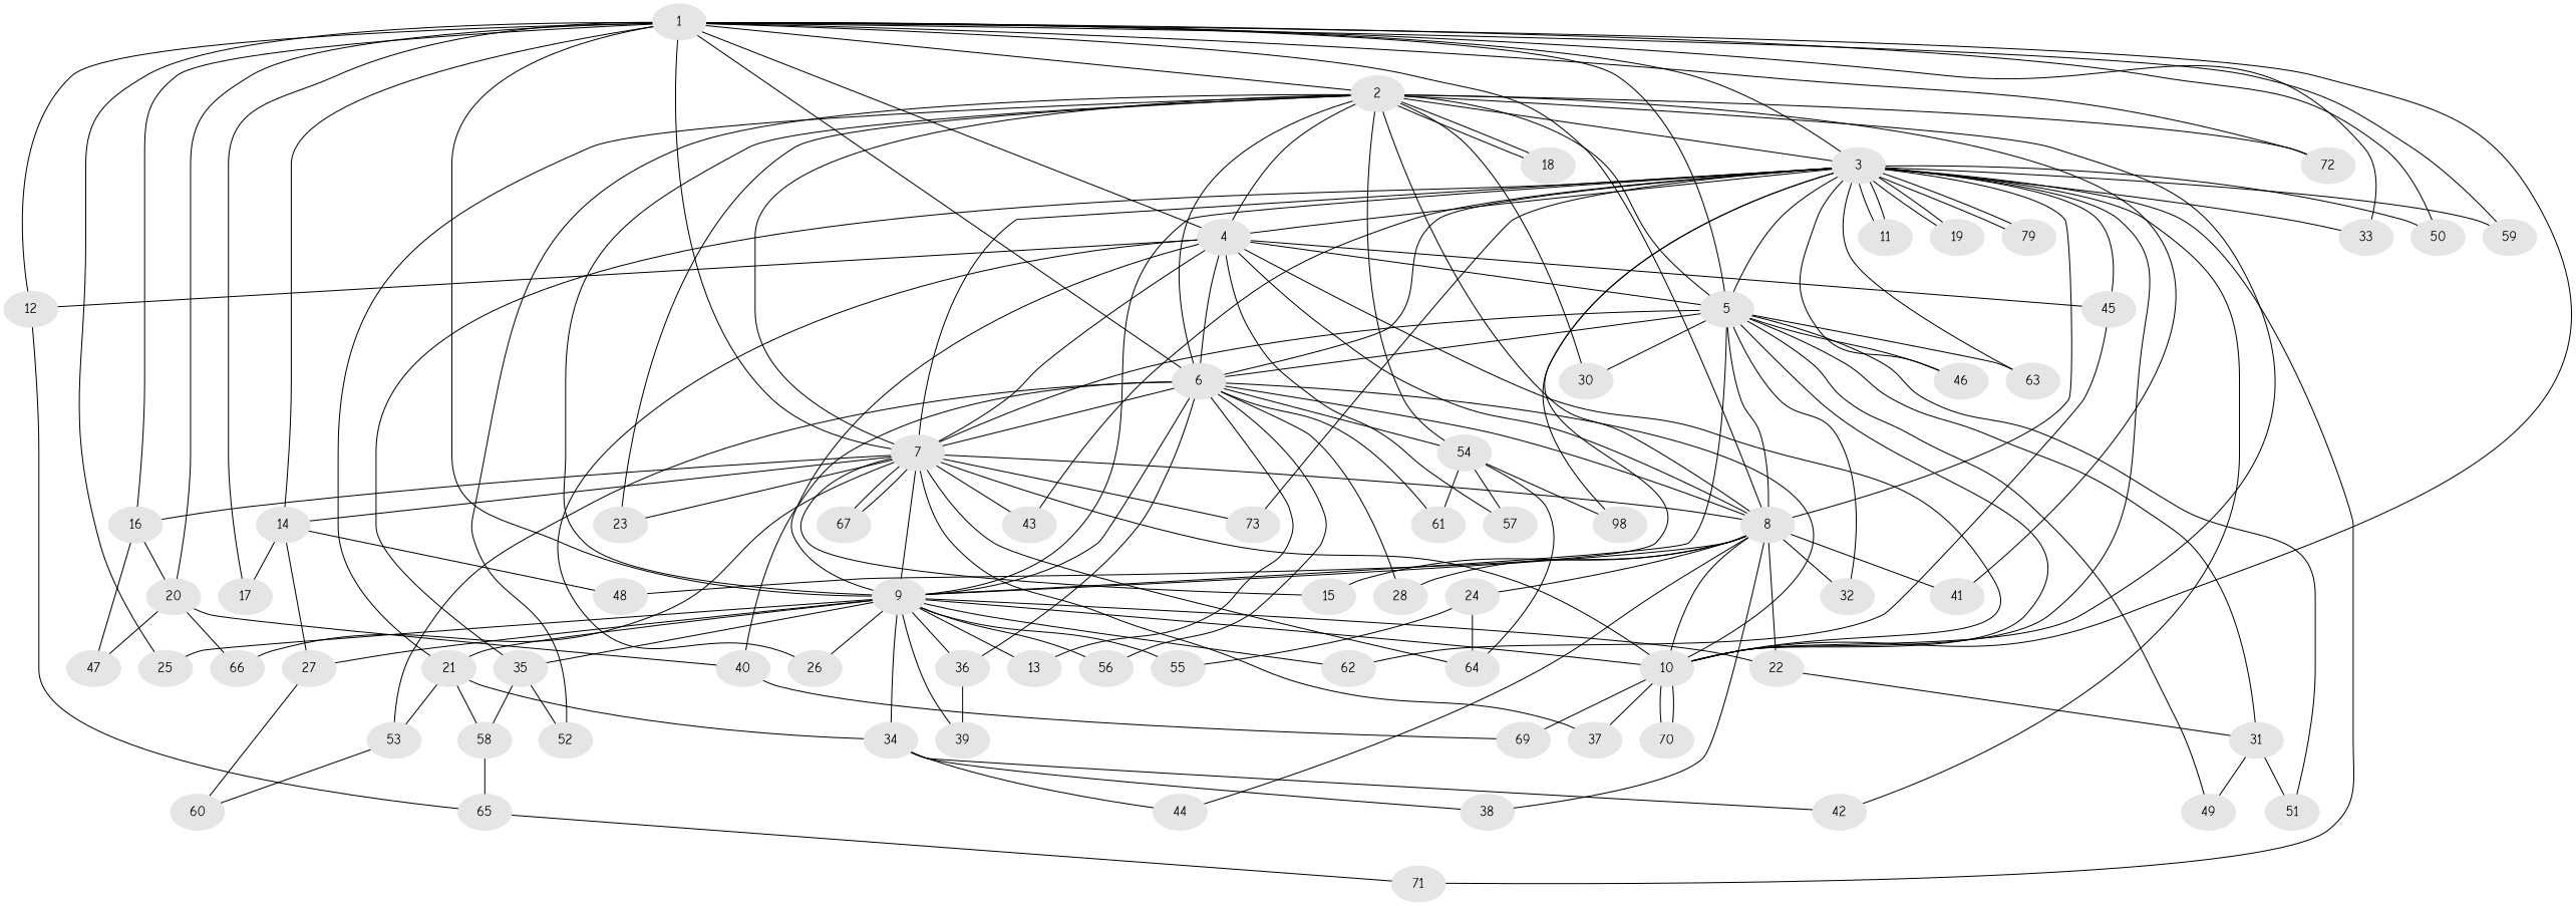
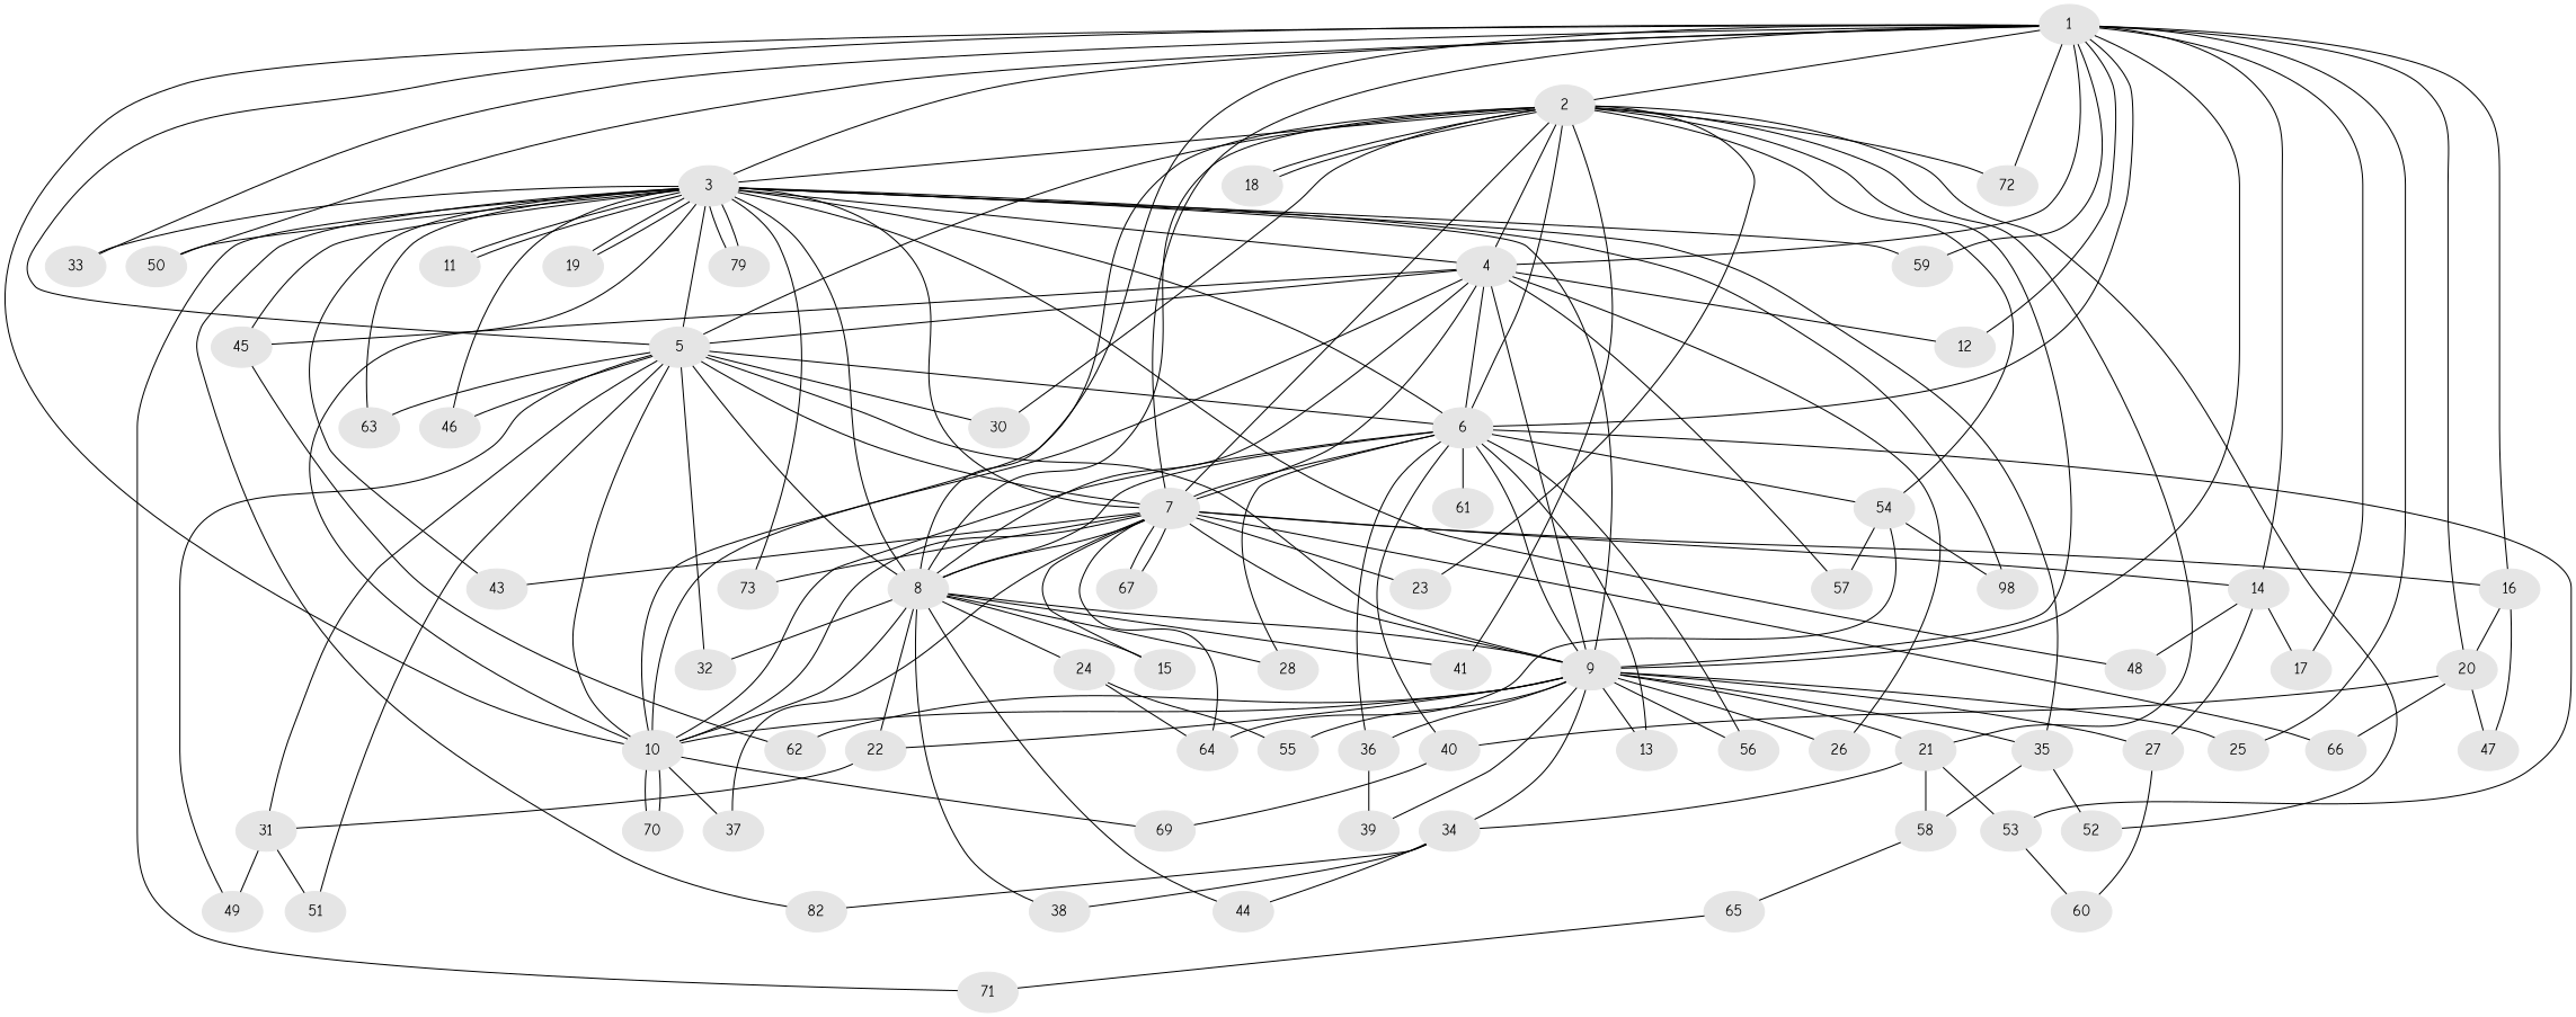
  graph {
    fontname="Comic Neue"
    node [color=gray90 fontname="Comic Neue" style=filled]
    edge [fontname="Comic Neue"]
    1
    2
    3
    4
    5
    6
    7
    8
    9
    10
    12
    14
    16
    17
    20
    25
    33
    50
    59
    72
    18
    21
    23
    30
    41
    52
    54
    11
    19
    n30 [label=79]
    35
-   42
+   42 [label=82]
    43
    45
    46
    48
    63
    n38 [label=98]
    71
    73
    26
    57
    31
    32
    49
    51
    13
    28
    36
    40
    53
    56
    61
    15
    37
    66
    67
    64
    24
    22
    38
    44
    27
    34
    39
    55
    62
    69
    70
    65
    47
    58
    60
    1 -- 2
    1 -- 3
    1 -- 4
    1 -- 5
    1 -- 6
    1 -- 7
    1 -- 8
    1 -- 9
    1 -- 10
    1 -- 12
    1 -- 14
    1 -- 16
    1 -- 17
    1 -- 20
    1 -- 25
    1 -- 33
    1 -- 50
    1 -- 59
    1 -- 72
    2 -- 3
    2 -- 4
    2 -- 5
    2 -- 6
    2 -- 7
    2 -- 8
    2 -- 9
    2 -- 10
    2 -- 72
    2 -- 18
    2 -- 18
    2 -- 21
    2 -- 23
    2 -- 30
    2 -- 41
    2 -- 52
    2 -- 54
    3 -- 4
    3 -- 5
    3 -- 6
    3 -- 7
    3 -- 8
    3 -- 9
    3 -- 10
    3 -- 33
    3 -- 50
    3 -- 59
    3 -- 11
    3 -- 11
    3 -- 19
    3 -- 19
    3 -- n30
    3 -- n30
    3 -- 35
    3 -- 42
    3 -- 43
    3 -- 45
    3 -- 46
    3 -- 48
    3 -- 63
    3 -- n38
    3 -- 71
    3 -- 73
    4 -- 5
    4 -- 6
    4 -- 7
    4 -- 8
    4 -- 9
    4 -- 10
    4 -- 12
    4 -- 45
    4 -- 26
    4 -- 57
    5 -- 6
    5 -- 7
    5 -- 8
    5 -- 9
    5 -- 10
    5 -- 30
    5 -- 46
    5 -- 63
    5 -- 31
    5 -- 32
    5 -- 49
    5 -- 51
    6 -- 7
    6 -- 8
    6 -- 9
    6 -- 10
    6 -- 54
    6 -- 13
    6 -- 28
    6 -- 36
    6 -- 40
    6 -- 53
    6 -- 56
    6 -- 61
    7 -- 8
    7 -- 9
    7 -- 10
    7 -- 14
    7 -- 16
    7 -- 23
    7 -- 43
    7 -- 73
    7 -- 15
    7 -- 37
    7 -- 66
    7 -- 67
    7 -- 67
    7 -- 64
    8 -- 9
    8 -- 10
    8 -- 41
    8 -- 32
    8 -- 28
    8 -- 15
    8 -- 24
    8 -- 22
    8 -- 38
    8 -- 44
    9 -- 10
    9 -- 25
    9 -- 21
    9 -- 35
    9 -- 26
    9 -- 13
    9 -- 36
    9 -- 56
    9 -- 22
    9 -- 27
    9 -- 34
    9 -- 39
    9 -- 55
    9 -- 62
    10 -- 37
    10 -- 69
    10 -- 70
    10 -- 70
-   12 -- 65
    14 -- 17
    14 -- 48
    14 -- 27
    16 -- 20
    16 -- 47
    20 -- 40
    20 -- 66
    20 -- 47
    21 -- 53
    21 -- 34
    21 -- 58
    54 -- n38
    54 -- 57
-   54 -- 61
    54 -- 64
    35 -- 52
    35 -- 58
    45 -- 62
    31 -- 49
    31 -- 51
    36 -- 39
    40 -- 69
    53 -- 60
    24 -- 64
    24 -- 55
    22 -- 31
    27 -- 60
    34 -- 42
    34 -- 38
    34 -- 44
    65 -- 71
    58 -- 65
  }
